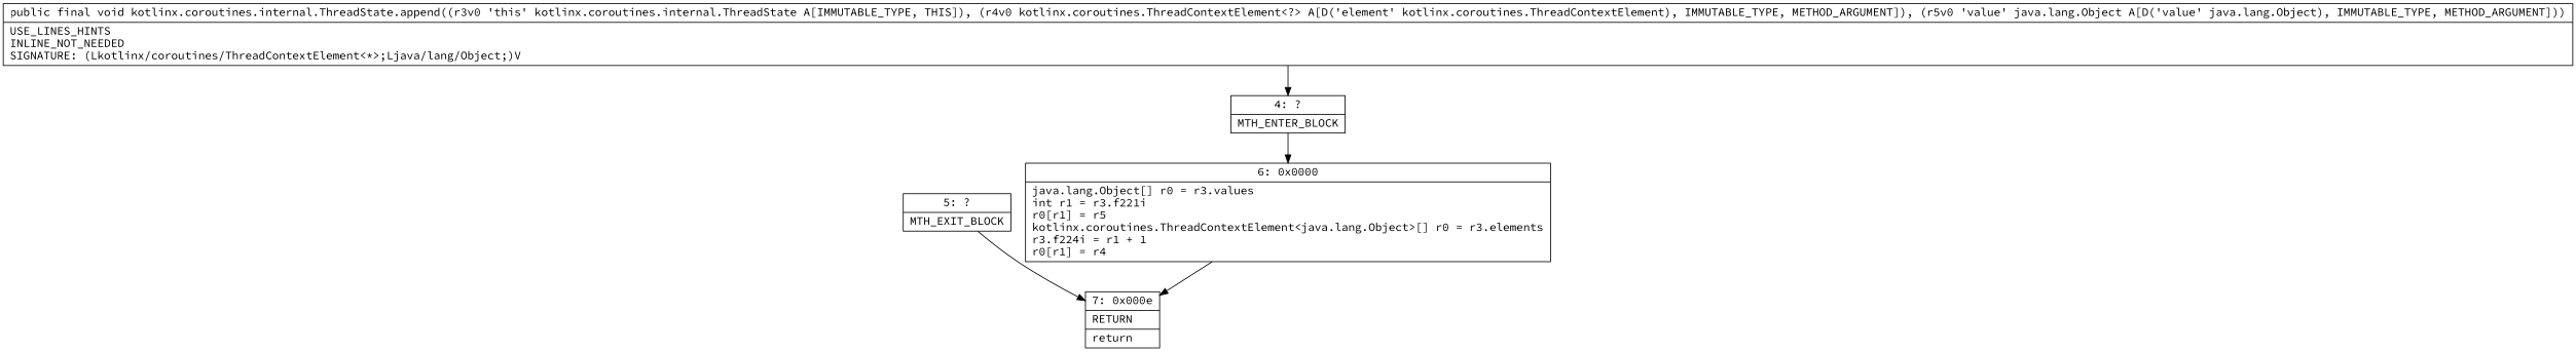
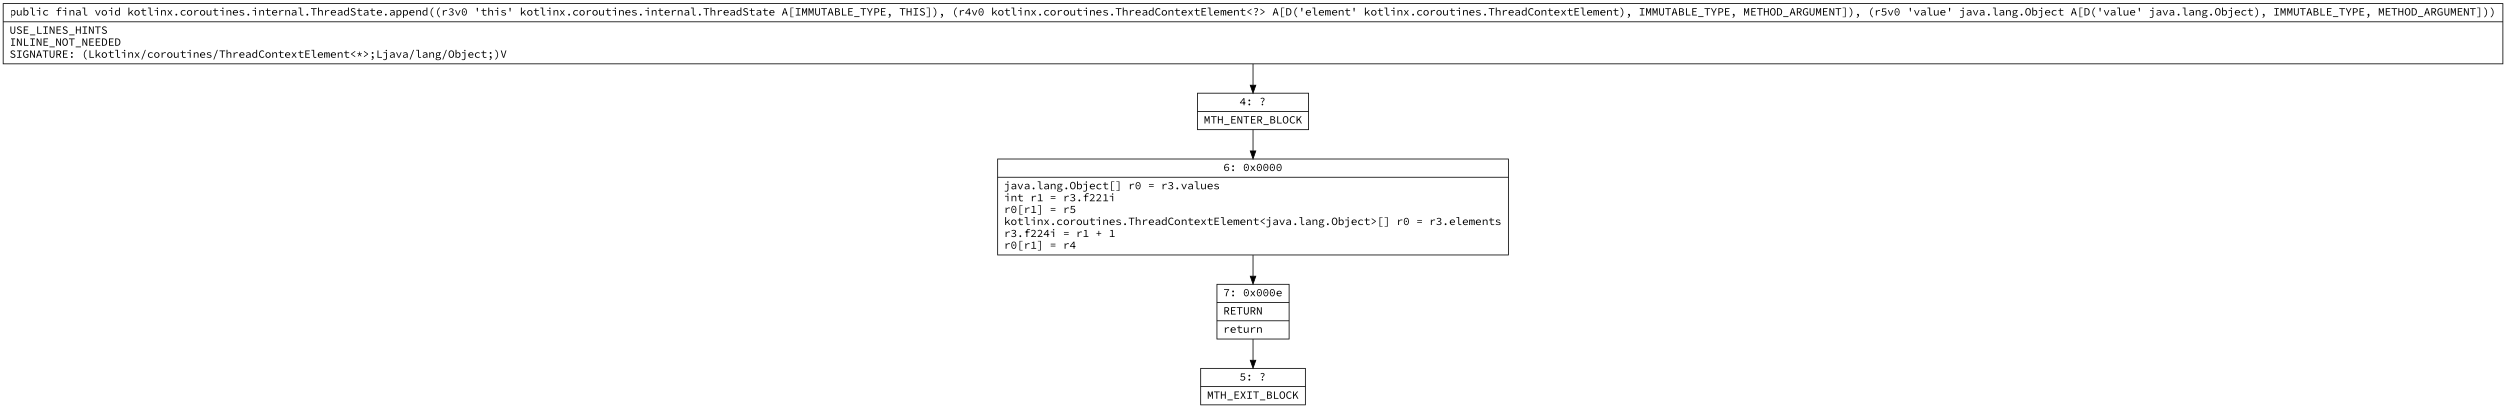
  digraph {
    fontname="Source Code Pro"
    node [fontname="Source Code Pro" shape=record]
    edge [fontname="Source Code Pro"]
    n1 [label="{4\:\ ?|MTH_ENTER_BLOCK\l}"]
    n2 [label="{6\:\ 0x0000|java.lang.Object[] r0 = r3.values\lint r1 = r3.f221i\lr0[r1] = r5\lkotlinx.coroutines.ThreadContextElement\<java.lang.Object\>[] r0 = r3.elements\lr3.f224i = r1 + 1\lr0[r1] = r4\l}"]
    n3 [label="{7\:\ 0x000e|RETURN\l|return\l}"]
    n4 [label="{5\:\ ?|MTH_EXIT_BLOCK\l}"]
    n5 [label="{public final void kotlinx.coroutines.internal.ThreadState.append((r3v0 'this' kotlinx.coroutines.internal.ThreadState A[IMMUTABLE_TYPE, THIS]), (r4v0 kotlinx.coroutines.ThreadContextElement\<?\> A[D('element' kotlinx.coroutines.ThreadContextElement), IMMUTABLE_TYPE, METHOD_ARGUMENT]), (r5v0 'value' java.lang.Object A[D('value' java.lang.Object), IMMUTABLE_TYPE, METHOD_ARGUMENT]))  | USE_LINES_HINTS\lINLINE_NOT_NEEDED\lSIGNATURE: (Lkotlinx\/coroutines\/ThreadContextElement\<*\>;Ljava\/lang\/Object;)V\l}"]
    n1 -> n2
    n2 -> n3
-   n4 -> n3
+   n3 -> n4
    n5 -> n1
  }
